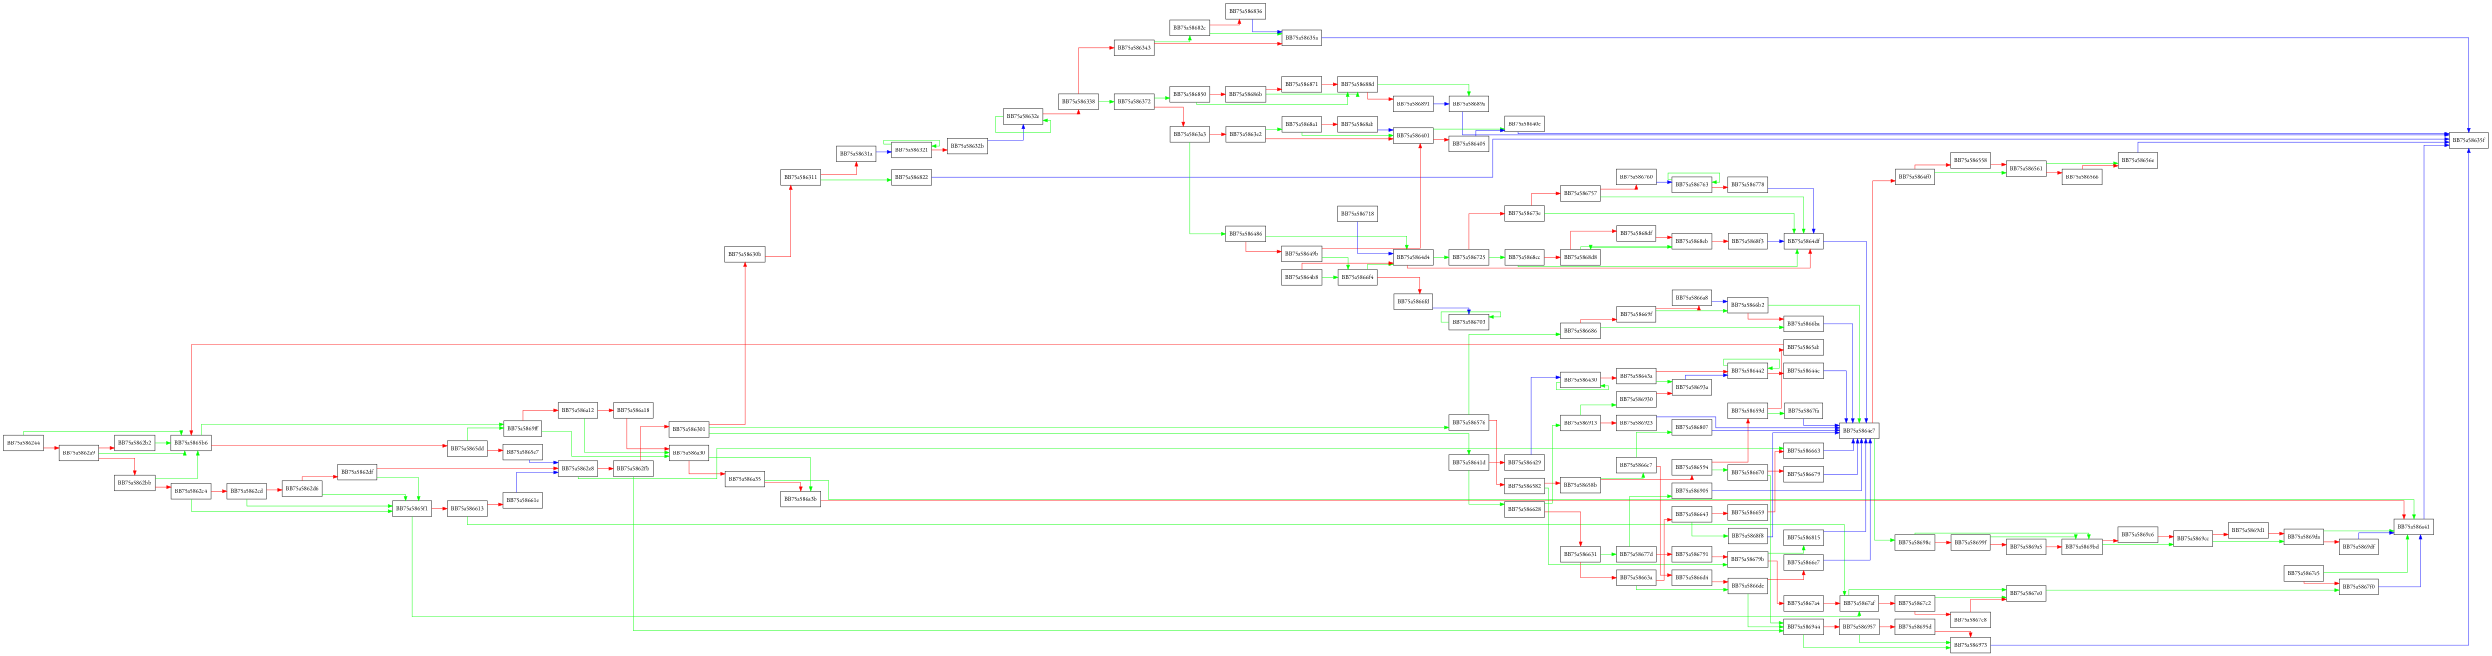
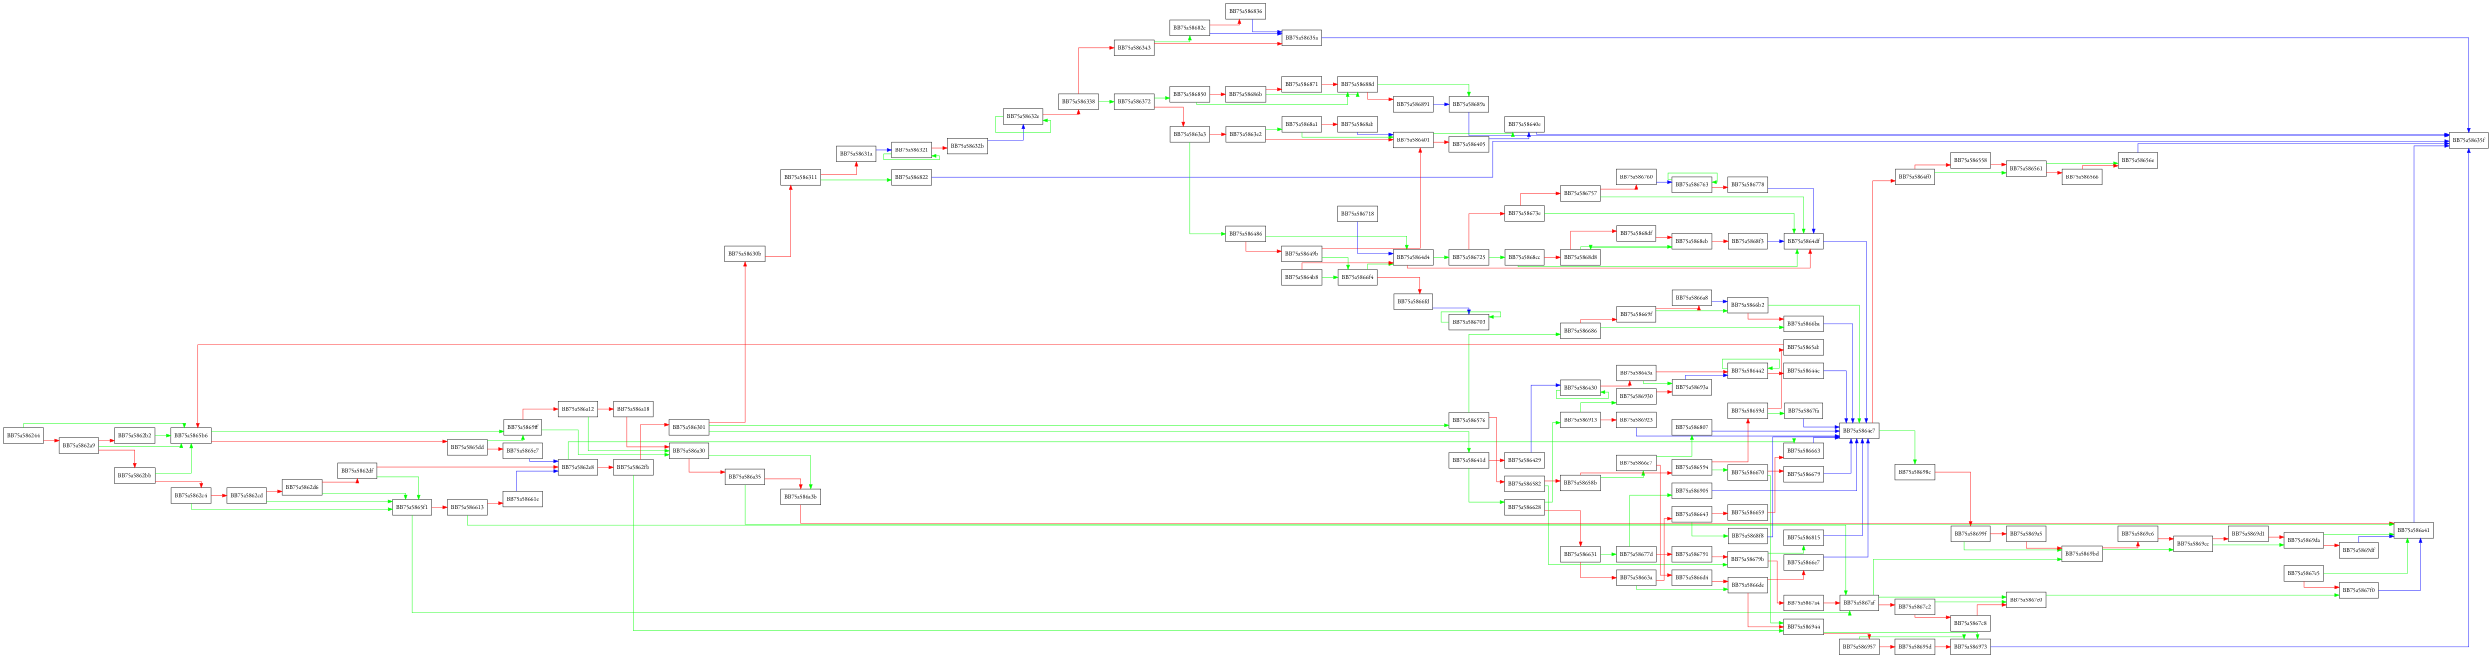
  digraph {
    fontname="EB Garamond"
    rankdir=LR
    splines=ortho
    node [fontname="EB Garamond" shape=box]
    edge [color=red fontname="EB Garamond"]
    BB75a586244
    BB75a5865b6
    BB75a5862a9
    BB75a5869ff
    BB75a5865dd
    BB75a5862b2
    BB75a5862bb
    BB75a586a30
    BB75a586a12
    BB75a5865e7
    BB75a5862c4
    BB75a5865f1
    BB75a5862cd
    BB75a5867af
    BB75a586613
    BB75a5862d6
    BB75a5867e0
    BB75a5867c2
    BB75a58661e
    BB75a5862df
    BB75a5862e8
    BB75a586663
    BB75a5862fb
    BB75a5864e7
    BB75a586944
    BB75a586301
    BB75a58698c
    BB75a5864f0
    BB75a586973
    BB75a586957
    BB75a58641d
    BB75a58630b
    BB75a586576
    BB75a58635f
    BB75a58695d
    BB75a586628
    BB75a586429
    BB75a586311
    BB75a586913
    BB75a586631
    BB75a586430
    BB75a586686
    BB75a586582
    BB75a586822
    BB75a58631a
    BB75a5866ba
    BB75a58669f
    BB75a58679b
    BB75a58658b
    BB75a586321
    BB75a58632b
    BB75a58632e
    BB75a586338
    BB75a586372
    BB75a586343
    BB75a586850
    BB75a5863a3
    BB75a58682c
    BB75a58635a
    BB75a58688d
    BB75a58686b
    BB75a586486
    BB75a5863e2
    BB75a586836
    BB75a58689a
    BB75a586891
    BB75a586871
    BB75a5864d4
    BB75a58649b
    BB75a5868a1
    BB75a586401
    BB75a586725
    BB75a5864df
    BB75a5866f4
    BB75a5868ab
    BB75a58640e
    BB75a586405
    BB75a586930
    BB75a586923
    BB75a58677d
    BB75a58663a
    BB75a58643a
    BB75a58693a
    BB75a586442
    BB75a58644c
    BB75a5869bd
    BB75a58699f
    BB75a586561
    BB75a586558
    BB75a5868cc
    BB75a58673e
    BB75a5866fd
    BB75a5864b8
    BB75a586703
    BB75a5868d8
    BB75a586757
    BB75a5869cc
    BB75a5869c6
    BB75a5869a5
    BB75a58656e
    BB75a586566
    BB75a5866b2
    BB75a5866a8
    BB75a586815
    BB75a5867a4
    BB75a5866c7
    BB75a586594
    BB75a586807
    BB75a5866d4
    BB75a586670
    BB75a58659d
    BB75a5866de
    BB75a586679
    BB75a5867fa
    BB75a5865ab
    BB75a586a3b
    BB75a586a35
    BB75a586a18
    BB75a5867f0
    BB75a5867c8
    BB75a586905
    BB75a586791
    BB75a586643
    BB75a5866e7
    BB75a5868f8
    BB75a586659
    BB75a586718
    BB75a5868eb
    BB75a5868df
    BB75a586760
    BB75a586763
    BB75a586778
    BB75a586a41
    BB75a5867e5
    BB75a5868f3
    BB75a5869da
    BB75a5869d1
    BB75a5869df
    BB75a586244 -> BB75a5865b6 [color=green]
    BB75a586244 -> BB75a5862a9
    BB75a5865b6 -> BB75a5869ff [color=green]
    BB75a5865b6 -> BB75a5865dd
    BB75a5862a9 -> BB75a5865b6 [color=green]
    BB75a5862a9 -> BB75a5862b2
    BB75a5862a9 -> BB75a5862bb
    BB75a5869ff -> BB75a586a30 [color=green]
    BB75a5869ff -> BB75a586a12
    BB75a5865dd -> BB75a5869ff [color=green]
    BB75a5865dd -> BB75a5865e7
    BB75a5862b2 -> BB75a5865b6 [color=green]
    BB75a5862bb -> BB75a5865b6 [color=green]
    BB75a5862bb -> BB75a5862c4
    BB75a586a30 -> BB75a586a3b [color=green]
    BB75a586a30 -> BB75a586a35
    BB75a586a12 -> BB75a586a30 [color=green]
    BB75a586a12 -> BB75a586a18
    BB75a5865e7 -> BB75a5862e8 [color=blue]
    BB75a5862c4 -> BB75a5865f1 [color=green]
    BB75a5862c4 -> BB75a5862cd
    BB75a5865f1 -> BB75a5867af [color=green]
    BB75a5865f1 -> BB75a586613
    BB75a5862cd -> BB75a5865f1 [color=green]
    BB75a5862cd -> BB75a5862d6
    BB75a5867af -> BB75a5867e0 [color=green]
    BB75a5867af -> BB75a5867c2
    BB75a586613 -> BB75a5867af [color=green]
    BB75a586613 -> BB75a58661e
    BB75a5862d6 -> BB75a5865f1 [color=green]
    BB75a5862d6 -> BB75a5862df
    BB75a5867e0 -> BB75a5867f0 [color=green]
    BB75a5867c2 -> BB75a5867e0 [color=green]
    BB75a5867c2 -> BB75a5867c8
    BB75a58661e -> BB75a5862e8 [color=blue]
    BB75a5862df -> BB75a5865f1 [color=green]
    BB75a5862df -> BB75a5862e8
    BB75a5862e8 -> BB75a586663 [color=green]
    BB75a5862e8 -> BB75a5862fb
    BB75a586663 -> BB75a5864e7 [color=blue]
    BB75a5862fb -> BB75a586944 [color=green]
    BB75a5862fb -> BB75a586301
    BB75a5864e7 -> BB75a58698c [color=green]
    BB75a5864e7 -> BB75a5864f0
    BB75a586944 -> BB75a586973 [color=green]
    BB75a586944 -> BB75a586957
    BB75a586301 -> BB75a58641d [color=green]
    BB75a586301 -> BB75a58630b
    BB75a586301 -> BB75a586576 [color=green]
-   BB75a58698c -> BB75a5869bd [color=green]
+   BB75a5867af -> BB75a5869bd [color=green]
    BB75a58698c -> BB75a58699f
    BB75a5864f0 -> BB75a586561 [color=green]
    BB75a5864f0 -> BB75a586558
    BB75a586973 -> BB75a58635f [color=blue]
    BB75a586957 -> BB75a586973 [color=green]
    BB75a586957 -> BB75a58695d
    BB75a58641d -> BB75a586628 [color=green]
    BB75a58641d -> BB75a586429
    BB75a58630b -> BB75a586311
    BB75a586576 -> BB75a586686 [color=green]
    BB75a586576 -> BB75a586582
    BB75a58695d -> BB75a586973
    BB75a586628 -> BB75a586913 [color=green]
    BB75a586628 -> BB75a586631
    BB75a586429 -> BB75a586430 [color=blue]
    BB75a586311 -> BB75a586822 [color=green]
    BB75a586311 -> BB75a58631a
    BB75a586913 -> BB75a586930 [color=green]
    BB75a586913 -> BB75a586923
    BB75a586631 -> BB75a58677d [color=green]
    BB75a586631 -> BB75a58663a
    BB75a586430 -> BB75a586430 [color=green]
    BB75a586430 -> BB75a58643a
    BB75a586686 -> BB75a5866ba [color=green]
    BB75a586686 -> BB75a58669f
    BB75a586582 -> BB75a58679b [color=green]
    BB75a586582 -> BB75a58658b
    BB75a586822 -> BB75a58635f [color=blue]
    BB75a58631a -> BB75a586321 [color=blue]
    BB75a5866ba -> BB75a5864e7 [color=blue]
    BB75a58669f -> BB75a5866b2 [color=green]
    BB75a58669f -> BB75a5866a8
    BB75a58679b -> BB75a586815 [color=green]
    BB75a58679b -> BB75a5867a4
    BB75a58658b -> BB75a5866c7 [color=green]
    BB75a58658b -> BB75a586594
    BB75a586321 -> BB75a586321 [color=green]
    BB75a586321 -> BB75a58632b
    BB75a58632b -> BB75a58632e [color=blue]
    BB75a58632e -> BB75a58632e [color=green]
    BB75a58632e -> BB75a586338
    BB75a586338 -> BB75a586372 [color=green]
    BB75a586338 -> BB75a586343
    BB75a586372 -> BB75a586850 [color=green]
    BB75a586372 -> BB75a5863a3
    BB75a586343 -> BB75a58682c [color=green]
    BB75a586343 -> BB75a58635a
    BB75a586850 -> BB75a58688d [color=green]
    BB75a586850 -> BB75a58686b
    BB75a5863a3 -> BB75a586486 [color=green]
    BB75a5863a3 -> BB75a5863e2
-   BB75a58682c -> BB75a58635a [color=green]
+   BB75a58682c -> BB75a58635a [color=blue]
    BB75a58682c -> BB75a586836
    BB75a58635a -> BB75a58635f [color=blue]
    BB75a58688d -> BB75a58689a [color=green]
    BB75a58688d -> BB75a586891
    BB75a58686b -> BB75a58688d [color=green]
    BB75a58686b -> BB75a586871
    BB75a586486 -> BB75a5864d4 [color=green]
    BB75a586486 -> BB75a58649b
    BB75a5863e2 -> BB75a5868a1 [color=green]
    BB75a5863e2 -> BB75a586401
    BB75a586836 -> BB75a58635a [color=blue]
    BB75a58689a -> BB75a58635f [color=blue]
    BB75a586891 -> BB75a58689a [color=blue]
    BB75a586871 -> BB75a58688d
    BB75a5864d4 -> BB75a586725 [color=green]
    BB75a5864d4 -> BB75a5864df
    BB75a58649b -> BB75a586401
    BB75a58649b -> BB75a5866f4 [color=green]
    BB75a5868a1 -> BB75a586401 [color=green]
    BB75a5868a1 -> BB75a5868ab
    BB75a586401 -> BB75a58640e [color=green]
    BB75a586401 -> BB75a586405
    BB75a586725 -> BB75a5868cc [color=green]
    BB75a586725 -> BB75a58673e
    BB75a5864df -> BB75a5864e7 [color=blue]
    BB75a5866f4 -> BB75a5864d4 [color=green]
    BB75a5866f4 -> BB75a5866fd
    BB75a5868ab -> BB75a586401 [color=blue]
    BB75a58640e -> BB75a58635f [color=blue]
    BB75a586405 -> BB75a58640e [color=blue]
    BB75a586930 -> BB75a58693a
    BB75a586923 -> BB75a5864e7 [color=blue]
    BB75a58677d -> BB75a586905 [color=green]
    BB75a58677d -> BB75a586791
    BB75a58663a -> BB75a5866de [color=green]
    BB75a58663a -> BB75a586643
    BB75a58643a -> BB75a58693a [color=green]
    BB75a58643a -> BB75a586442
    BB75a58693a -> BB75a586442 [color=blue]
    BB75a586442 -> BB75a586442 [color=green]
    BB75a586442 -> BB75a58644c
    BB75a58644c -> BB75a5864e7 [color=blue]
    BB75a5869bd -> BB75a5869cc [color=green]
    BB75a5869bd -> BB75a5869c6
    BB75a58699f -> BB75a5869bd [color=green]
    BB75a58699f -> BB75a5869a5
    BB75a586561 -> BB75a58656e [color=green]
    BB75a586561 -> BB75a586566
    BB75a586558 -> BB75a586561
    BB75a5868cc -> BB75a5864df [color=green]
    BB75a5868cc -> BB75a5868d8
    BB75a58673e -> BB75a5864df [color=green]
    BB75a58673e -> BB75a586757
    BB75a5866fd -> BB75a586703 [color=blue]
    BB75a5864b8 -> BB75a5864d4
    BB75a5864b8 -> BB75a5866f4 [color=green]
    BB75a586703 -> BB75a586703 [color=green]
    BB75a5868d8 -> BB75a5868eb [color=green]
    BB75a5868d8 -> BB75a5868df
    BB75a586757 -> BB75a5864df [color=green]
    BB75a586757 -> BB75a586760
    BB75a5869cc -> BB75a5869da [color=green]
    BB75a5869cc -> BB75a5869d1
    BB75a5869c6 -> BB75a5869cc
    BB75a5869a5 -> BB75a5869bd
    BB75a58656e -> BB75a58635f [color=blue]
    BB75a586566 -> BB75a58656e
    BB75a5866b2 -> BB75a5864e7 [color=green]
    BB75a5866b2 -> BB75a5866ba
    BB75a5866a8 -> BB75a5866b2 [color=blue]
    BB75a586815 -> BB75a5864e7 [color=blue]
    BB75a5867a4 -> BB75a5867af
    BB75a5866c7 -> BB75a586807 [color=green]
    BB75a5866c7 -> BB75a5866d4
    BB75a586594 -> BB75a586670 [color=green]
    BB75a586594 -> BB75a58659d
    BB75a586807 -> BB75a5864e7 [color=blue]
    BB75a5866d4 -> BB75a5866de
    BB75a586670 -> BB75a586944 [color=green]
    BB75a586670 -> BB75a586679
    BB75a58659d -> BB75a5867fa [color=green]
    BB75a58659d -> BB75a5865ab
-   BB75a5866de -> BB75a586944 [color=green]
+   BB75a5866de -> BB75a586944
    BB75a5866de -> BB75a5866e7
    BB75a586679 -> BB75a5864e7 [color=blue]
    BB75a5867fa -> BB75a5864e7 [color=blue]
    BB75a5865ab -> BB75a5865b6
    BB75a586a3b -> BB75a586a41
    BB75a586a35 -> BB75a586a3b
    BB75a586a35 -> BB75a586a41 [color=green]
    BB75a586a18 -> BB75a586a30
    BB75a5867f0 -> BB75a586a41 [color=blue]
    BB75a5867c8 -> BB75a5867e0
    BB75a586905 -> BB75a5864e7 [color=blue]
    BB75a586791 -> BB75a58679b
    BB75a586643 -> BB75a5868f8 [color=green]
    BB75a586643 -> BB75a586659
    BB75a5866e7 -> BB75a5864e7 [color=blue]
    BB75a5868f8 -> BB75a5864e7 [color=blue]
    BB75a586659 -> BB75a586663
    BB75a586718 -> BB75a5864d4 [color=blue]
    BB75a5868eb -> BB75a5868d8 [color=green]
    BB75a5868eb -> BB75a5868f3
    BB75a5868df -> BB75a5868eb
    BB75a586760 -> BB75a586763 [color=blue]
    BB75a586763 -> BB75a586763 [color=green]
    BB75a586763 -> BB75a586778
    BB75a586778 -> BB75a5864df [color=blue]
    BB75a586a41 -> BB75a58635f [color=blue]
    BB75a5867e5 -> BB75a5867f0
    BB75a5867e5 -> BB75a586a41 [color=green]
    BB75a5868f3 -> BB75a5864df [color=blue]
    BB75a5869da -> BB75a586a41 [color=green]
    BB75a5869da -> BB75a5869df
    BB75a5869d1 -> BB75a5869da
    BB75a5869df -> BB75a586a41 [color=blue]
  }
